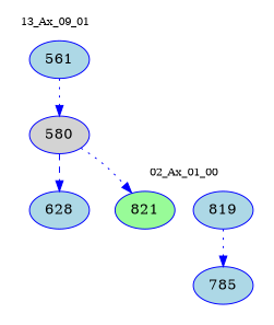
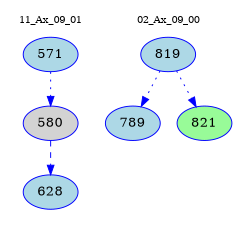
  digraph {
    node [color=blue fillcolor=lightblue style=filled]
    edge [color=blue style=dotted]
    n1 [fillcolor=lightgrey label=580]
    n2 [label=628]
-   n3 [label=561]
+   n3 [label=571]
    n4 [label=819]
-   n5 [label=785]
+   n5 [label=789]
    n6 [fillcolor=palegreen label=821]
    subgraph cluster_1 {
      color=white
      fontsize=10
-     label="13_Ax_09_01"
+     label="11_Ax_09_01"
      n1
      n2
      n3
    }
    subgraph cluster_2 {
      color=white
      fontsize=10
-     label="02_Ax_01_00"
+     label="02_Ax_09_00"
      n4
      n5
      n6
    }
    n1 -> n2 [style=dashed]
    n3 -> n1
    n4 -> n5
-   n1 -> n6
+   n4 -> n6
  }
